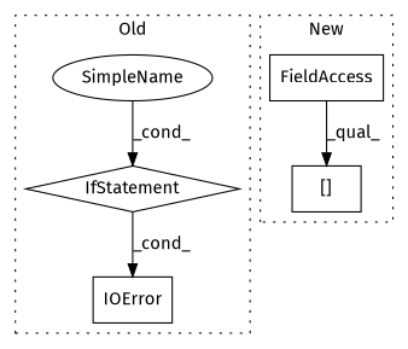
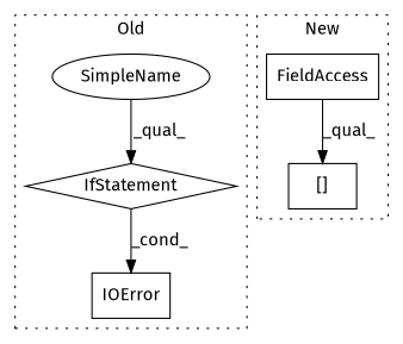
  digraph {
    fontname="Fira Sans"
    node [fontname="Fira Sans" shape=box]
    edge [fontname="Fira Sans"]
    n1 [a=32 l="8,1" label=IOError s="1710,1889"]
    n2 [a=25 l="4,2" label=IfStatement s="1616,1694" shape=diamond]
    n3 [a=42 label=SimpleName shape=ellipse]
    n4 [a=2 l="20,1" label="[]" s="850,886"]
    n5 [a=22 l=19 label=FieldAccess s=850]
    subgraph cluster_1 {
      label=Old
      style=dotted
      n1
      n2
      n3
    }
    subgraph cluster_2 {
      label=New
      style=dotted
      n4
      n5
    }
    n2 -> n1 [label=_cond_]
-   n3 -> n2 [label=_cond_]
+   n3 -> n2 [label=_qual_]
    n5 -> n4 [label=_qual_]
  }
